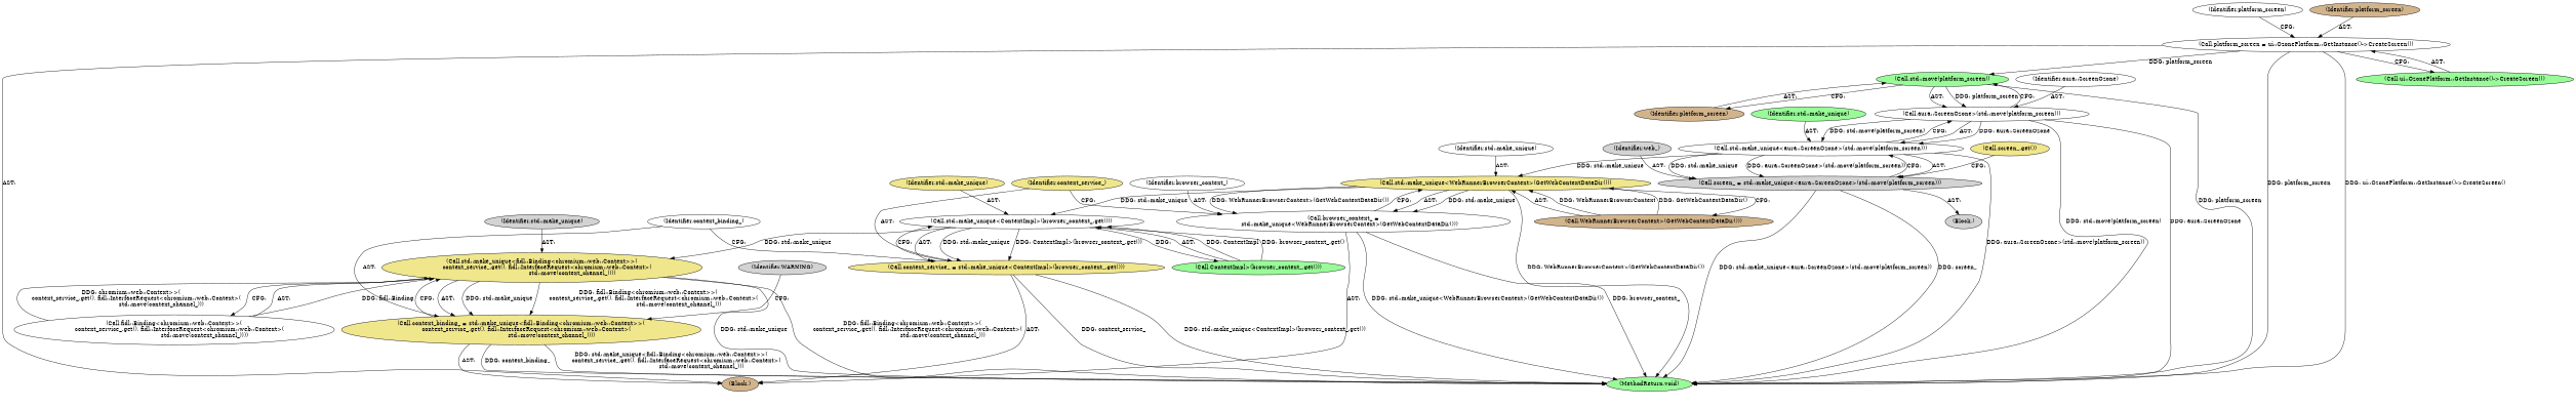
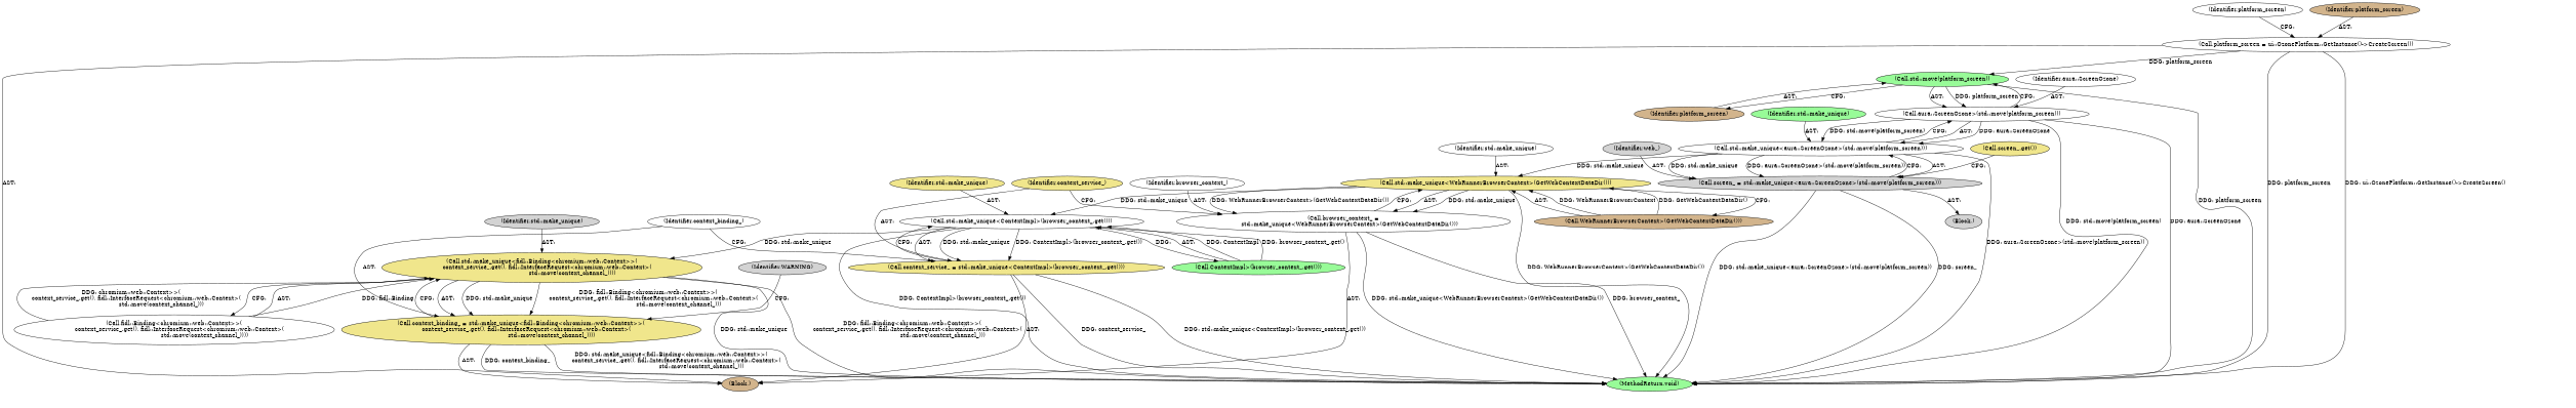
  digraph {
    node [fillcolor=white style=filled]
    n1 [fillcolor=palegreen label="(Call,std::move(platform_screen))"]
    n2 [label="(Call,aura::ScreenOzone>(std::move(platform_screen)))"]
    n3 [fillcolor=tan label="(Identifier,platform_screen)"]
    n4 [fillcolor=palegreen label="(MethodReturn,void)"]
    n5 [label="(Call,std::make_unique<aura::ScreenOzone>(std::move(platform_screen)))"]
    n6 [label="(Call,platform_screen = ui::OzonePlatform::GetInstance()->CreateScreen())"]
-   n7 [fillcolor=palegreen label="(Call,ui::OzonePlatform::GetInstance()->CreateScreen())"]
    n8 [fillcolor=tan label="(Block,)"]
    n9 [fillcolor=lightgrey label="(Call,screen_ = std::make_unique<aura::ScreenOzone>(std::move(platform_screen)))"]
    n10 [fillcolor=khaki label="(Call,std::make_unique<WebRunnerBrowserContext>(GetWebContextDataDir()))"]
    n11 [fillcolor=lightgrey label="(Block,)"]
    n12 [label="(Call,browser_context_ =\n       std::make_unique<WebRunnerBrowserContext>(GetWebContextDataDir()))"]
    n13 [label="(Call,std::make_unique<ContextImpl>(browser_context_.get()))"]
    n14 [fillcolor=tan label="(Call,WebRunnerBrowserContext>(GetWebContextDataDir()))"]
    n15 [fillcolor=khaki label="(Call,context_service_ = std::make_unique<ContextImpl>(browser_context_.get()))"]
    n16 [fillcolor=khaki label="(Call,std::make_unique<fidl::Binding<chromium::web::Context>>(\n      context_service_.get(), fidl::InterfaceRequest<chromium::web::Context>(\n                                  std::move(context_channel_))))"]
    n17 [fillcolor=palegreen label="(Call,ContextImpl>(browser_context_.get()))"]
    n18 [fillcolor=khaki label="(Call,context_binding_ = std::make_unique<fidl::Binding<chromium::web::Context>>(\n      context_service_.get(), fidl::InterfaceRequest<chromium::web::Context>(\n                                  std::move(context_channel_))))"]
    n19 [label="(Call,fidl::Binding<chromium::web::Context>>(\n      context_service_.get(), fidl::InterfaceRequest<chromium::web::Context>(\n                                  std::move(context_channel_))))"]
    n20 [fillcolor=palegreen label="(Identifier,std::make_unique)"]
    n21 [fillcolor=khaki label="(Call,screen_.get())"]
    n22 [label="(Identifier,std::make_unique)"]
    n23 [label="(Identifier,aura::ScreenOzone)"]
    n24 [fillcolor=lightgrey label="(Identifier,WARNING)"]
    n25 [label="(Identifier,platform_screen)"]
    n26 [fillcolor=lightgrey label="(Identifier,std::make_unique)"]
    n27 [fillcolor=khaki label="(Identifier,context_service_)"]
    n28 [label="(Identifier,context_binding_)"]
    n29 [label="(Identifier,browser_context_)"]
    n30 [fillcolor=lightgrey label="(Identifier,web_)"]
    n31 [fillcolor=tan label="(Identifier,platform_screen)"]
    n32 [fillcolor=khaki label="(Identifier,std::make_unique)"]
    n1 -> n2 [label="AST: "]
    n1 -> n2 [label="DDG: platform_screen"]
    n1 -> n3 [label="CFG: "]
    n1 -> n4 [label="DDG: platform_screen"]
    n2 -> n1 [label="CFG: "]
    n2 -> n4 [label="DDG: aura::ScreenOzone"]
    n2 -> n4 [label="DDG: std::move(platform_screen)"]
    n2 -> n5 [label="AST: "]
    n2 -> n5 [label="DDG: aura::ScreenOzone"]
    n2 -> n5 [label="DDG: std::move(platform_screen)"]
    n3 -> n1 [label="AST: "]
    n5 -> n2 [label="CFG: "]
    n5 -> n4 [label="DDG: aura::ScreenOzone>(std::move(platform_screen))"]
    n5 -> n9 [label="AST: "]
    n5 -> n9 [label="DDG: std::make_unique"]
    n5 -> n9 [label="DDG: aura::ScreenOzone>(std::move(platform_screen))"]
    n5 -> n10 [label="DDG: std::make_unique"]
    n6 -> n1 [label="DDG: platform_screen"]
    n6 -> n4 [label="DDG: platform_screen"]
    n6 -> n4 [label="DDG: ui::OzonePlatform::GetInstance()->CreateScreen()"]
-   n6 -> n7 [label="CFG: "]
    n6 -> n8 [label="AST: "]
-   n7 -> n6 [label="AST: "]
    n9 -> n4 [label="DDG: std::make_unique<aura::ScreenOzone>(std::move(platform_screen))"]
    n9 -> n4 [label="DDG: screen_"]
    n9 -> n5 [label="CFG: "]
    n9 -> n11 [label="AST: "]
    n10 -> n4 [label="DDG: WebRunnerBrowserContext>(GetWebContextDataDir())"]
    n10 -> n12 [label="AST: "]
    n10 -> n12 [label="DDG: std::make_unique"]
    n10 -> n12 [label="DDG: WebRunnerBrowserContext>(GetWebContextDataDir())"]
    n10 -> n13 [label="DDG: std::make_unique"]
    n10 -> n14 [label="CFG: "]
    n12 -> n4 [label="DDG: std::make_unique<WebRunnerBrowserContext>(GetWebContextDataDir())"]
    n12 -> n4 [label="DDG: browser_context_"]
    n12 -> n8 [label="AST: "]
    n12 -> n10 [label="CFG: "]
+   n13 -> n4 [label="DDG: ContextImpl>(browser_context_.get())"]
    n13 -> n15 [label="AST: "]
    n13 -> n15 [label="DDG: std::make_unique"]
    n13 -> n15 [label="DDG: ContextImpl>(browser_context_.get())"]
    n13 -> n16 [label="DDG: std::make_unique"]
    n13 -> n17 [label="DDG: "]
    n14 -> n10 [label="AST: "]
    n14 -> n10 [label="DDG: WebRunnerBrowserContext"]
    n14 -> n10 [label="DDG: GetWebContextDataDir()"]
    n15 -> n4 [label="DDG: context_service_"]
    n15 -> n4 [label="DDG: std::make_unique<ContextImpl>(browser_context_.get())"]
    n15 -> n8 [label="AST: "]
    n15 -> n13 [label="CFG: "]
    n16 -> n4 [label="DDG: std::make_unique"]
    n16 -> n4 [label="DDG: fidl::Binding<chromium::web::Context>>(\n      context_service_.get(), fidl::InterfaceRequest<chromium::web::Context>(\n                                  std::move(context_channel_)))"]
    n16 -> n18 [label="AST: "]
    n16 -> n18 [label="DDG: std::make_unique"]
    n16 -> n18 [label="DDG: fidl::Binding<chromium::web::Context>>(\n      context_service_.get(), fidl::InterfaceRequest<chromium::web::Context>(\n                                  std::move(context_channel_)))"]
    n16 -> n19 [label="CFG: "]
    n17 -> n13 [label="AST: "]
    n17 -> n13 [label="DDG: ContextImpl"]
    n17 -> n13 [label="DDG: browser_context_.get()"]
    n18 -> n4 [label="DDG: std::make_unique<fidl::Binding<chromium::web::Context>>(\n      context_service_.get(), fidl::InterfaceRequest<chromium::web::Context>(\n                                  std::move(context_channel_)))"]
    n18 -> n4 [label="DDG: context_binding_"]
    n18 -> n8 [label="AST: "]
    n18 -> n16 [label="CFG: "]
    n19 -> n16 [label="AST: "]
    n19 -> n16 [label="DDG: fidl::Binding"]
    n19 -> n16 [label="DDG: chromium::web::Context>>(\n      context_service_.get(), fidl::InterfaceRequest<chromium::web::Context>(\n                                  std::move(context_channel_)))"]
    n20 -> n5 [label="AST: "]
    n21 -> n9 [label="CFG: "]
    n22 -> n10 [label="AST: "]
    n23 -> n2 [label="AST: "]
    n24 -> n18 [label="CFG: "]
    n25 -> n6 [label="CFG: "]
    n26 -> n16 [label="AST: "]
    n27 -> n12 [label="CFG: "]
    n27 -> n15 [label="AST: "]
    n28 -> n15 [label="CFG: "]
    n28 -> n18 [label="AST: "]
    n29 -> n12 [label="AST: "]
    n30 -> n9 [label="AST: "]
    n31 -> n6 [label="AST: "]
    n32 -> n13 [label="AST: "]
  }
